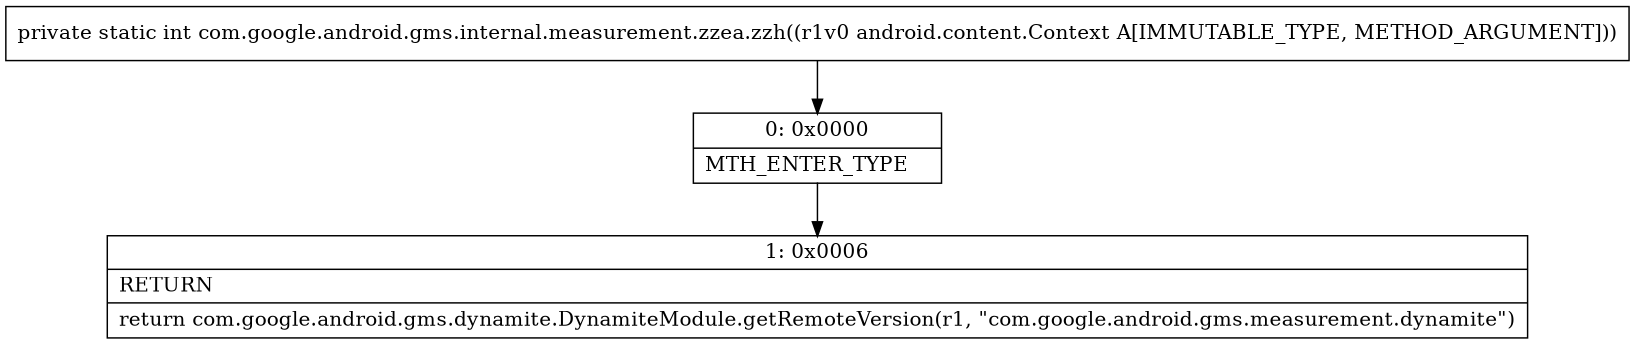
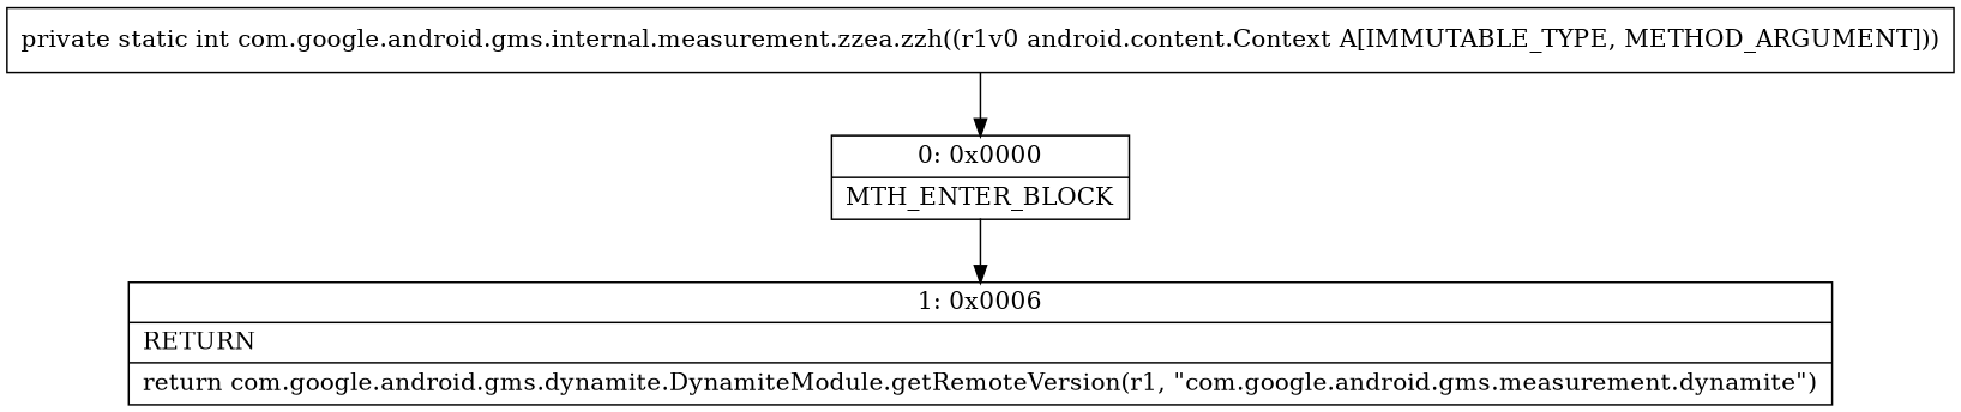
  digraph {
    node [shape=record]
-   n1 [label="{0\:\ 0x0000|MTH_ENTER_TYPE\l}"]
+   n1 [label="{0\:\ 0x0000|MTH_ENTER_BLOCK\l}"]
    n2 [label="{1\:\ 0x0006|RETURN\l|return com.google.android.gms.dynamite.DynamiteModule.getRemoteVersion(r1, \"com.google.android.gms.measurement.dynamite\")\l}"]
    n3 [label="{private static int com.google.android.gms.internal.measurement.zzea.zzh((r1v0 android.content.Context A[IMMUTABLE_TYPE, METHOD_ARGUMENT])) }"]
    n1 -> n2
    n3 -> n1
  }
